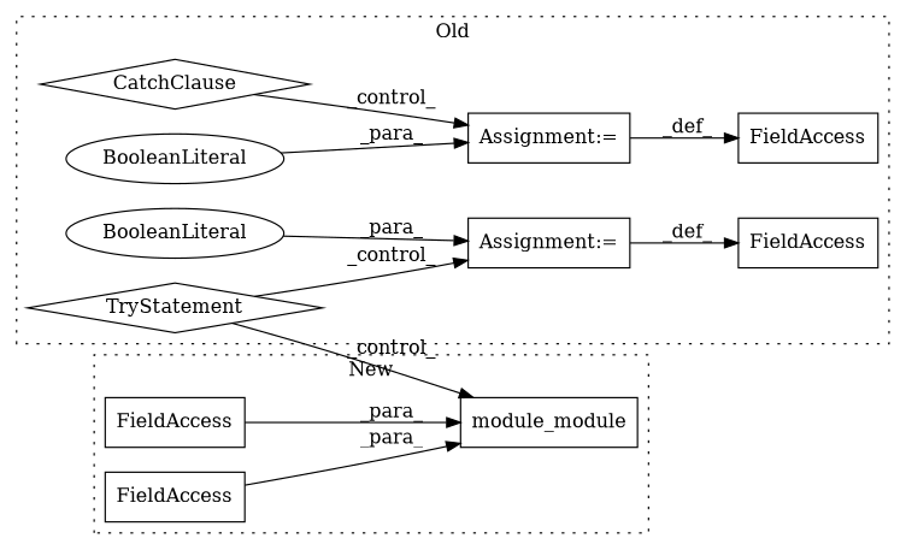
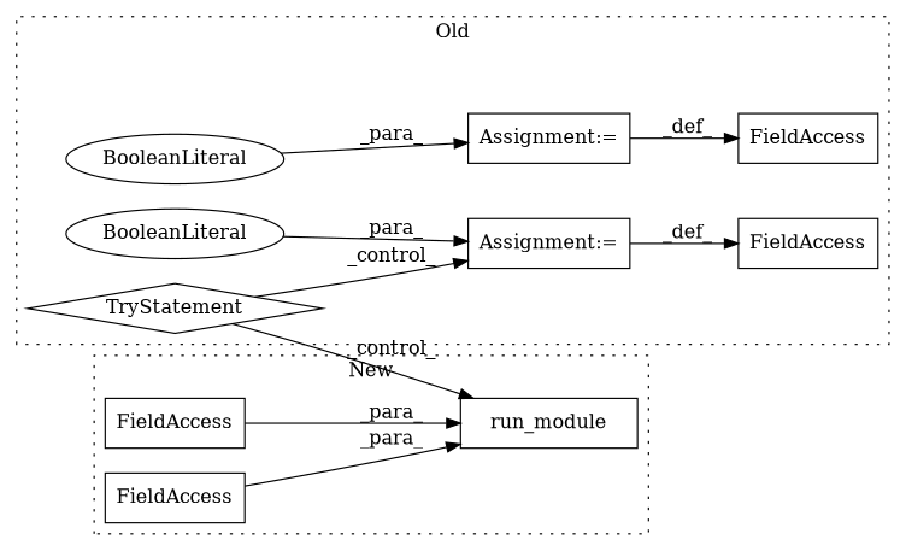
  digraph {
    rankdir=LR
    node [a=22 l=4 shape=box]
    n1 [a=54 label=TryStatement s=395 shape=diamond]
-   n2 [a=12 l="11,2" label=CatchClause s="431,465" shape=diamond]
    n3 [a=7 l=1 label="Assignment:=" s=485]
    n4 [l=10 label=FieldAccess s=475]
    n5 [a=9 l=5 label=BooleanLiteral s=486 shape=ellipse]
    n6 [a=7 l=1 label="Assignment:=" s=417]
    n7 [l=10 label=FieldAccess s=407]
    n8 [a=9 label=BooleanLiteral s=418 shape=ellipse]
-   n9 [a=32 l="11,1" label=module_module s="6326,6354"]
+   n9 [a=32 l="11,1" label=run_module s="6326,6354"]
    n10 [l=8 label=FieldAccess s=6337]
    n11 [l=8 label=FieldAccess s=6346]
    subgraph cluster_1 {
      label=Old
      style=dotted
      n1
-     n2
      n3
      n4
      n5
      n6
      n7
      n8
    }
    subgraph cluster_2 {
      label=New
      style=dotted
      n9
      n10
      n11
    }
    n1 -> n6 [label=_control_]
    n1 -> n9 [label=_control_]
-   n2 -> n3 [label=_control_]
    n3 -> n4 [label=_def_]
    n5 -> n3 [label=_para_]
    n6 -> n7 [label=_def_]
    n8 -> n6 [label=_para_]
    n10 -> n9 [label=_para_]
    n11 -> n9 [label=_para_]
  }
